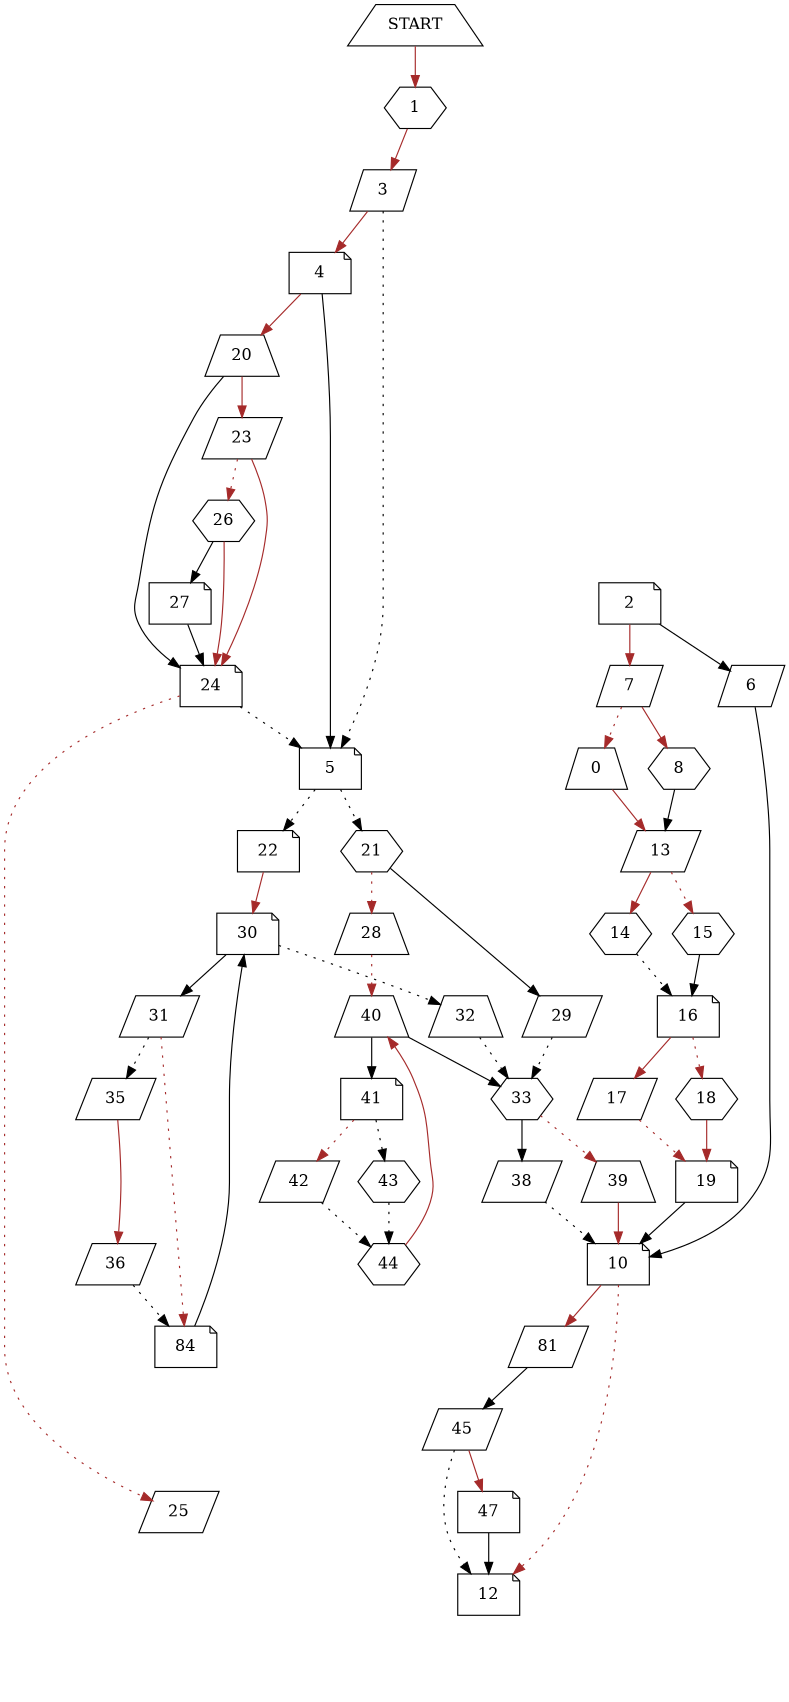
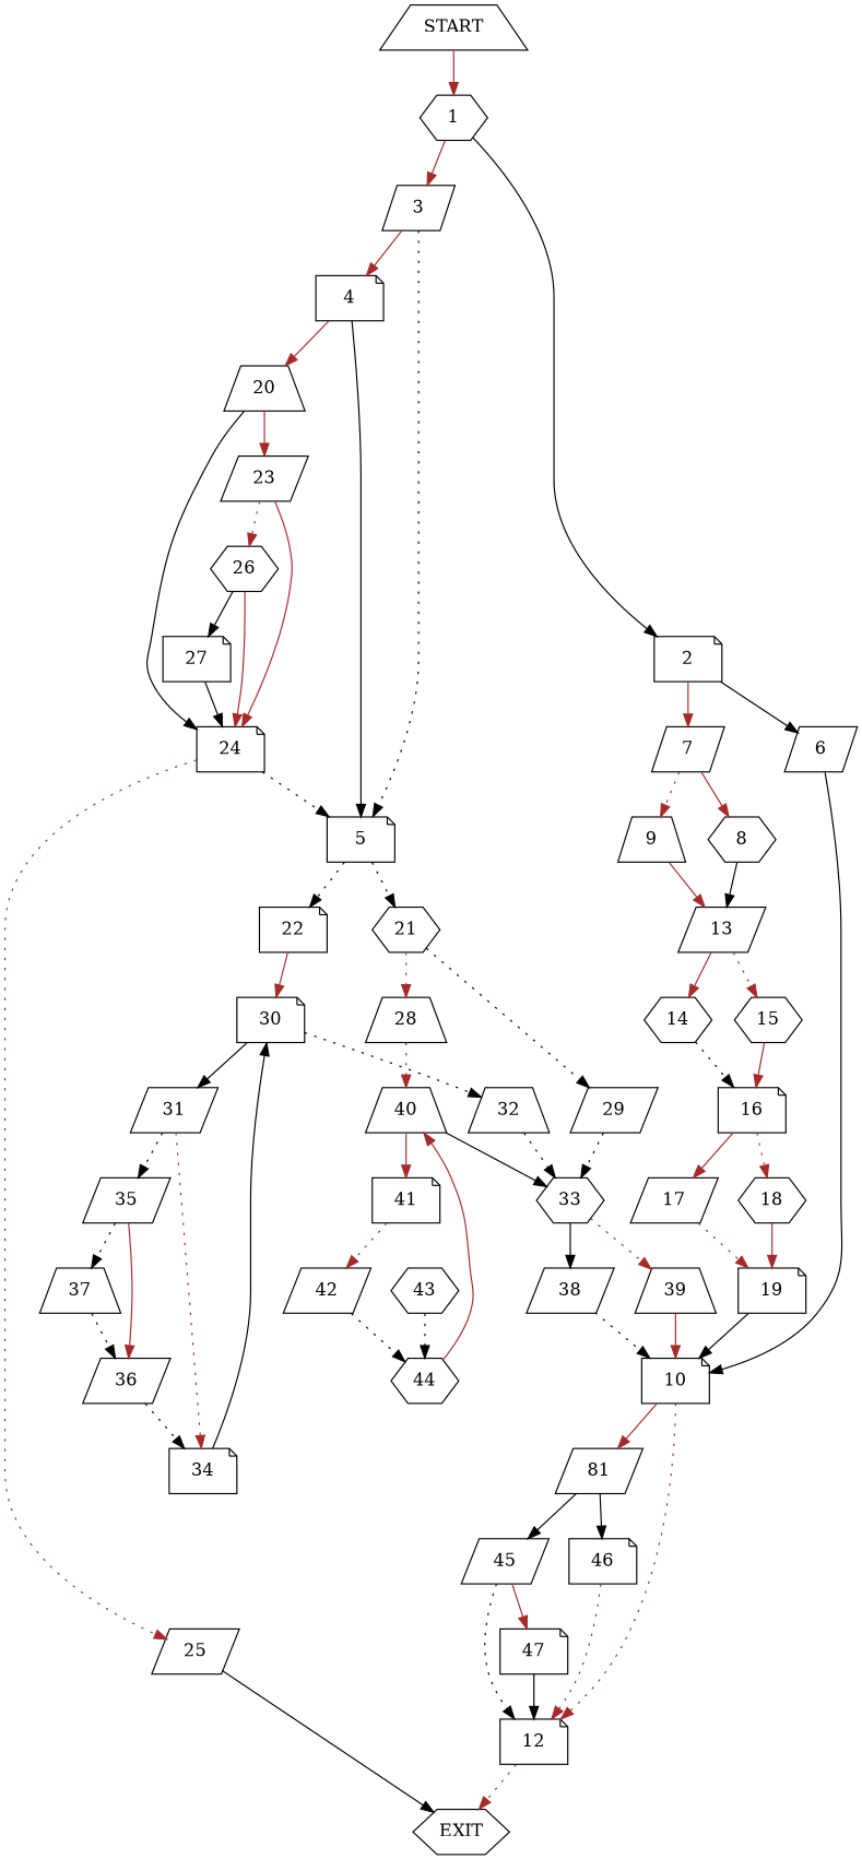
  digraph {
    node [shape=note]
    edge [color=black style=solid]
    n1 [label=START shape=trapezium]
    1 [shape=hexagon]
    2
    3 [shape=parallelogram]
+   n5 [label=EXIT shape=hexagon]
    6 [shape=parallelogram]
    7 [shape=parallelogram]
    4
    5
    10
    8 [shape=hexagon]
-   9 [shape=trapezium label=0]
+   9 [shape=trapezium]
    20 [shape=trapezium]
    21 [shape=hexagon]
    22
    23 [shape=parallelogram]
    24
    28 [shape=trapezium]
    29 [shape=parallelogram]
    30
    n21 [label=81 shape=parallelogram]
    12
    13 [shape=parallelogram]
    14 [shape=hexagon]
    15 [shape=hexagon]
    45 [shape=parallelogram]
+   46
    47
    16
    17 [shape=parallelogram]
    18 [shape=hexagon]
    19
    26 [shape=hexagon]
    25 [shape=parallelogram]
    40 [shape=trapezium]
    33 [shape=hexagon]
    31 [shape=parallelogram]
    32 [shape=trapezium]
    27
    41
    38 [shape=parallelogram]
    39 [shape=trapezium]
-   34 [label=84]
+   34
    35 [shape=parallelogram]
    36 [shape=parallelogram]
+   37 [shape=trapezium]
    42 [shape=parallelogram]
    43 [shape=hexagon]
    44 [shape=hexagon]
    n1 -> 1 [color=brown]
+   1 -> 2
    1 -> 3 [color=brown]
    2 -> 6
    2 -> 7 [color=brown]
    3 -> 4 [color=brown]
    3 -> 5 [style=dotted]
    6 -> 10
    7 -> 8 [color=brown]
    7 -> 9 [color=brown style=dotted]
    4 -> 5
    4 -> 20 [color=brown]
    5 -> 21 [style=dotted]
    5 -> 22 [style=dotted]
    10 -> n21 [color=brown]
    10 -> 12 [color=brown style=dotted]
    8 -> 13
    9 -> 13 [color=brown]
    20 -> 23 [color=brown]
    20 -> 24
    21 -> 28 [color=brown style=dotted]
-   21 -> 29
+   21 -> 29 [style=dotted]
    22 -> 30 [color=brown]
    23 -> 24 [color=brown]
    23 -> 26 [color=brown style=dotted]
    24 -> 5 [style=dotted]
    24 -> 25 [color=brown style=dotted]
    28 -> 40 [color=brown style=dotted]
    29 -> 33 [style=dotted]
    30 -> 31
    30 -> 32 [style=dotted]
    n21 -> 45
+   n21 -> 46
+   12 -> n5 [color=brown style=dotted]
    13 -> 14 [color=brown]
    13 -> 15 [color=brown style=dotted]
    14 -> 16 [style=dotted]
-   15 -> 16
+   15 -> 16 [color=brown]
    45 -> 12 [style=dotted]
    45 -> 47 [color=brown]
+   46 -> 12 [color=brown style=dotted]
    47 -> 12
    16 -> 17 [color=brown]
    16 -> 18 [color=brown style=dotted]
    17 -> 19 [color=brown style=dotted]
    18 -> 19 [color=brown]
    19 -> 10
    26 -> 24 [color=brown]
    26 -> 27
+   25 -> n5
    40 -> 33
-   40 -> 41
+   40 -> 41 [color=brown]
    33 -> 38
    33 -> 39 [color=brown style=dotted]
    31 -> 34 [color=brown style=dotted]
    31 -> 35 [style=dotted]
    32 -> 33 [style=dotted]
    27 -> 24
    41 -> 42 [color=brown style=dotted]
-   41 -> 43 [style=dotted]
    38 -> 10 [style=dotted]
    39 -> 10 [color=brown]
    34 -> 30
    35 -> 36 [color=brown]
+   35 -> 37 [style=dotted]
    36 -> 34 [style=dotted]
+   37 -> 36 [style=dotted]
    42 -> 44 [style=dotted]
    43 -> 44 [style=dotted]
    44 -> 40 [color=brown]
  }
